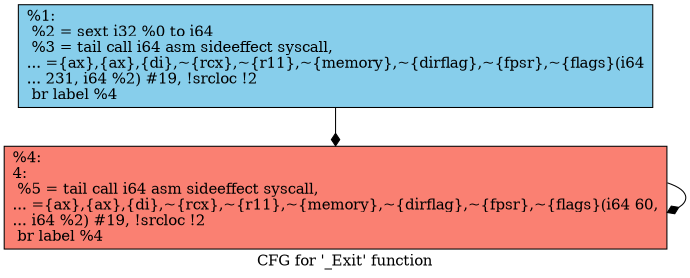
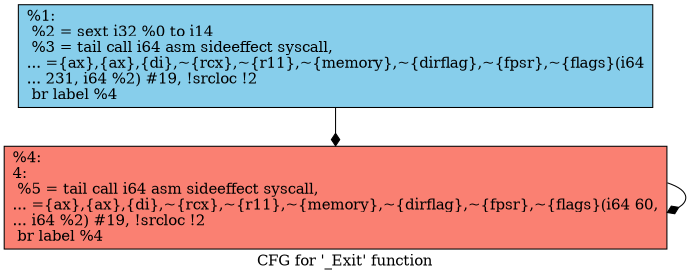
  digraph {
    label="CFG for '_Exit' function"
    node [shape=record style=filled]
    edge [arrowhead=diamond]
-   n1 [label="{%1:\l  %2 = sext i32 %0 to i64\l  %3 = tail call i64 asm sideeffect syscall,\l... =\{ax\},\{ax\},\{di\},~\{rcx\},~\{r11\},~\{memory\},~\{dirflag\},~\{fpsr\},~\{flags\}(i64\l... 231, i64 %2) #19, !srcloc !2\l  br label %4\l}" fillcolor=skyblue]
+   n1 [label="{%1:\l  %2 = sext i32 %0 to i14\l  %3 = tail call i64 asm sideeffect syscall,\l... =\{ax\},\{ax\},\{di\},~\{rcx\},~\{r11\},~\{memory\},~\{dirflag\},~\{fpsr\},~\{flags\}(i64\l... 231, i64 %2) #19, !srcloc !2\l  br label %4\l}" fillcolor=skyblue]
    n2 [label="{%4:\l4:                                                \l  %5 = tail call i64 asm sideeffect syscall,\l... =\{ax\},\{ax\},\{di\},~\{rcx\},~\{r11\},~\{memory\},~\{dirflag\},~\{fpsr\},~\{flags\}(i64 60,\l... i64 %2) #19, !srcloc !2\l  br label %4\l}" fillcolor=salmon]
    n1 -> n2
    n2 -> n2
  }
